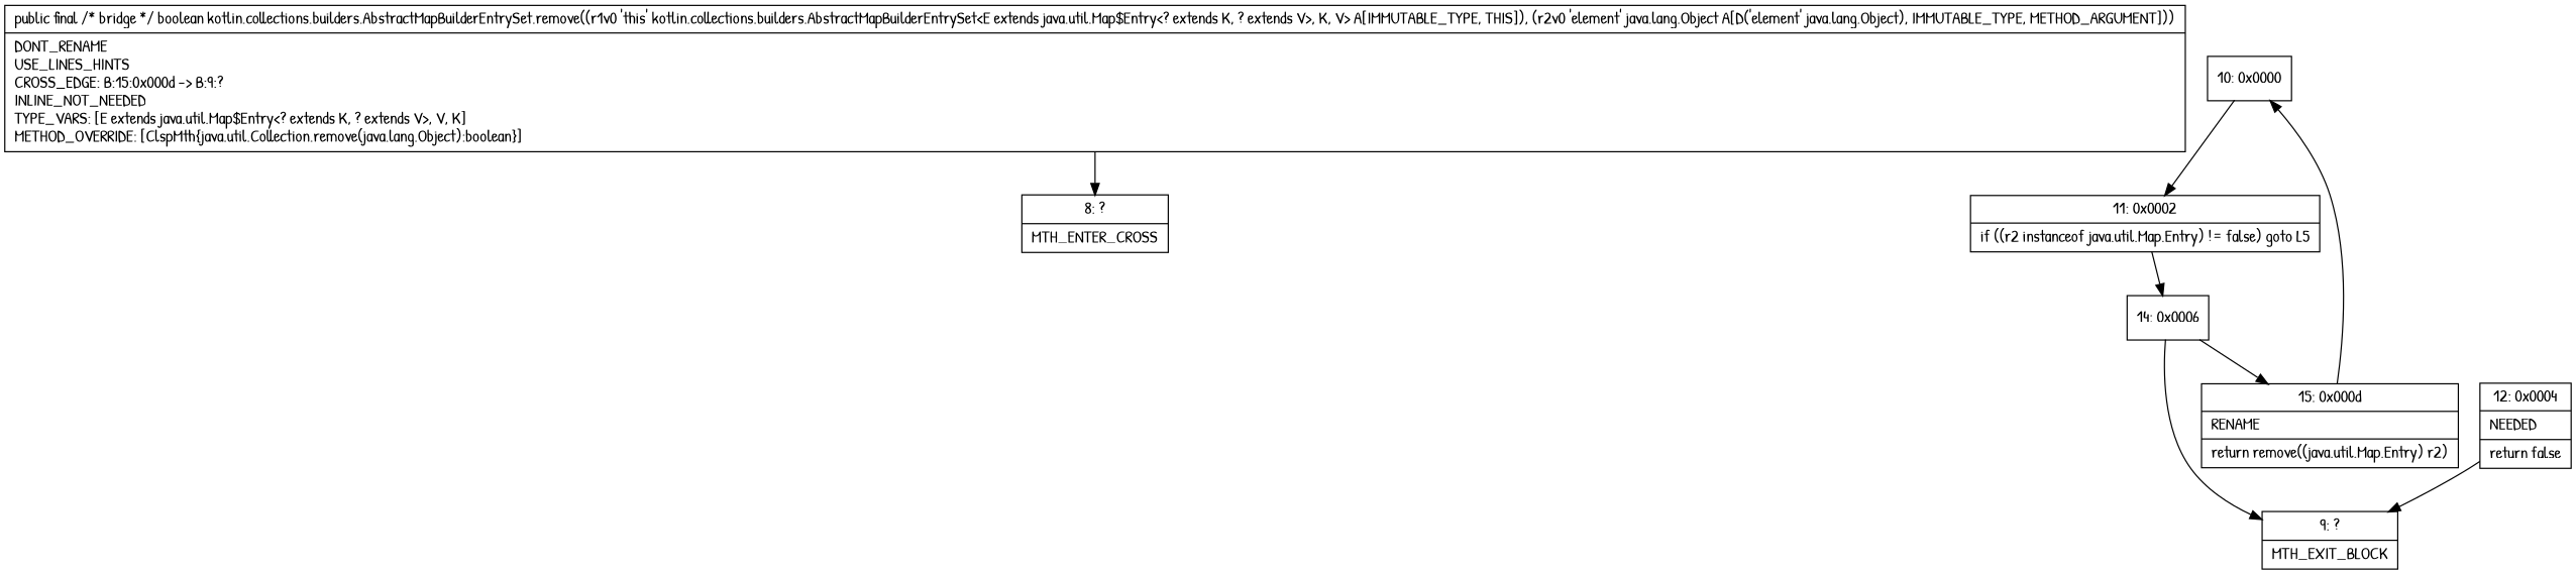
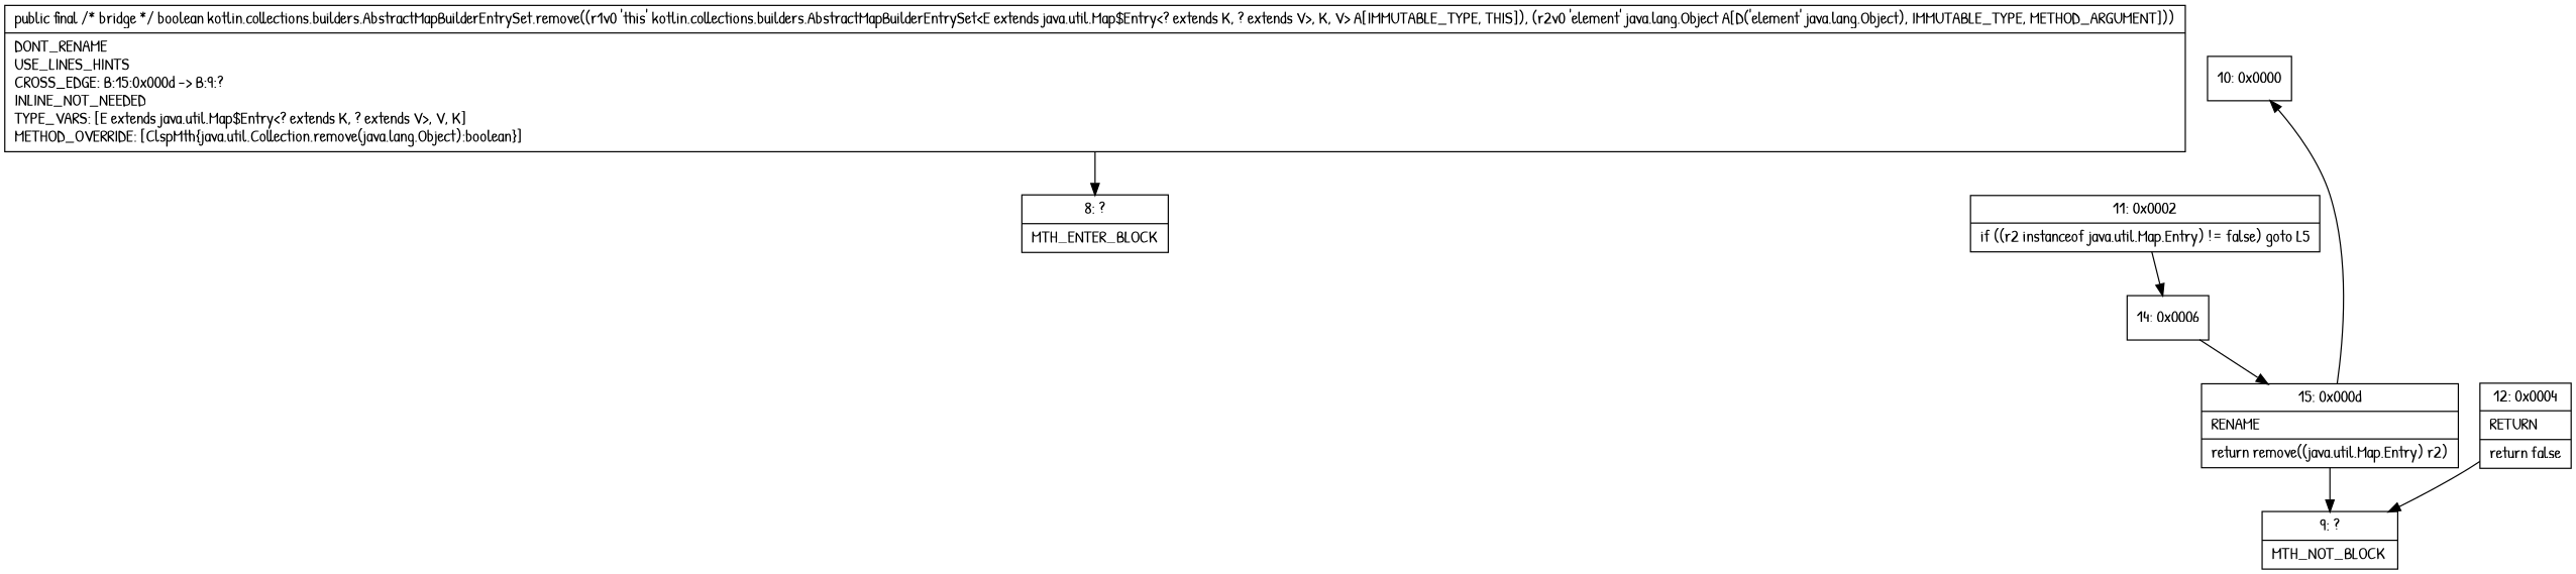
  digraph {
    fontname="Patrick Hand"
    node [fontname="Patrick Hand" shape=record]
    edge [fontname="Patrick Hand"]
-   n1 [label="{8\:\ ?|MTH_ENTER_CROSS\l}"]
+   n1 [label="{8\:\ ?|MTH_ENTER_BLOCK\l}"]
    n2 [label="{10\:\ 0x0000}"]
    n3 [label="{11\:\ 0x0002|if ((r2 instanceof java.util.Map.Entry) != false) goto L5\l}"]
    n4 [label="{14\:\ 0x0006}"]
-   n5 [label="{12\:\ 0x0004|NEEDED\l|return false\l}"]
-   n6 [label="{9\:\ ?|MTH_EXIT_BLOCK\l}"]
+   n5 [label="{12\:\ 0x0004|RETURN\l|return false\l}"]
+   n6 [label="{9\:\ ?|MTH_NOT_BLOCK\l}"]
    n7 [label="{15\:\ 0x000d|RENAME\l|return remove((java.util.Map.Entry) r2)\l}"]
    n8 [label="{public final \/* bridge *\/ boolean kotlin.collections.builders.AbstractMapBuilderEntrySet.remove((r1v0 'this' kotlin.collections.builders.AbstractMapBuilderEntrySet\<E extends java.util.Map$Entry\<? extends K, ? extends V\>, K, V\> A[IMMUTABLE_TYPE, THIS]), (r2v0 'element' java.lang.Object A[D('element' java.lang.Object), IMMUTABLE_TYPE, METHOD_ARGUMENT]))  | DONT_RENAME\lUSE_LINES_HINTS\lCROSS_EDGE: B:15:0x000d \-\> B:9:?\lINLINE_NOT_NEEDED\lTYPE_VARS: [E extends java.util.Map$Entry\<? extends K, ? extends V\>, V, K]\lMETHOD_OVERRIDE: [ClspMth\{java.util.Collection.remove(java.lang.Object):boolean\}]\l}"]
-   n2 -> n3
    n3 -> n4
    n4 -> n7
    n5 -> n6
    n7 -> n2
-   n4 -> n6
+   n7 -> n6
    n8 -> n1
  }
